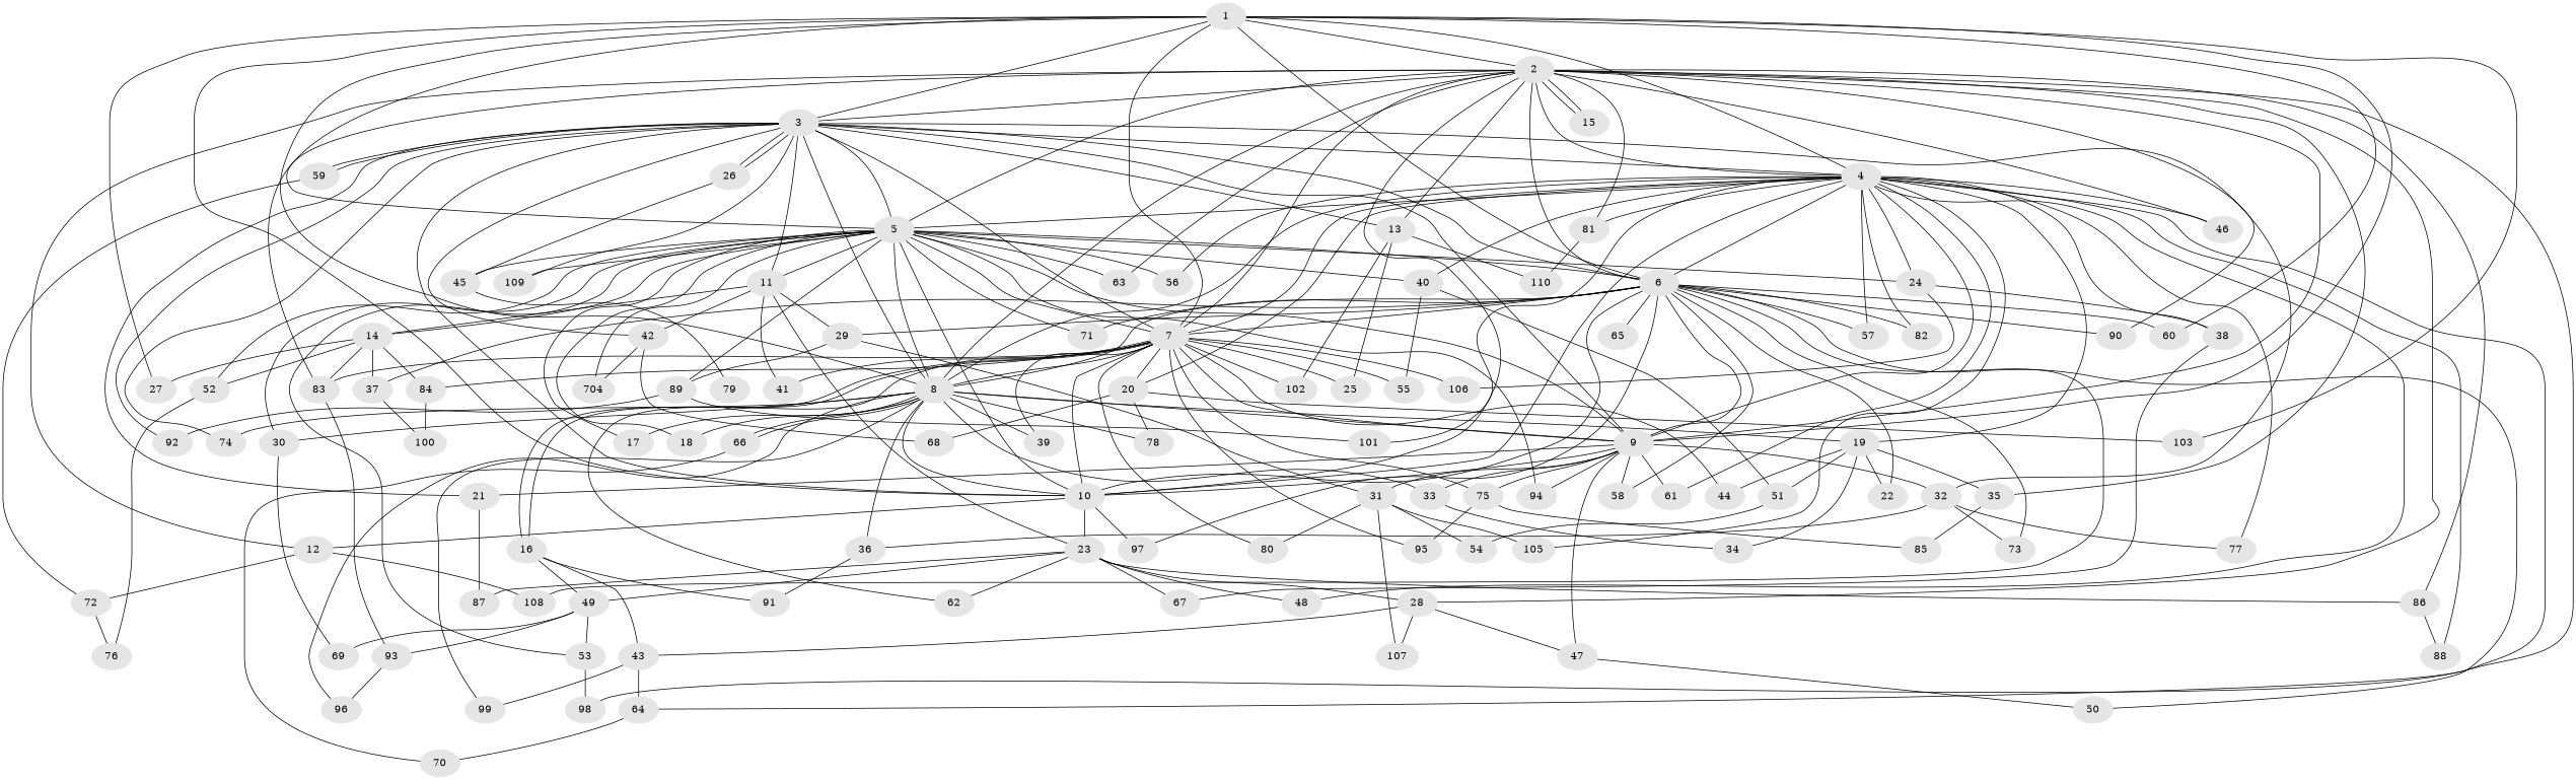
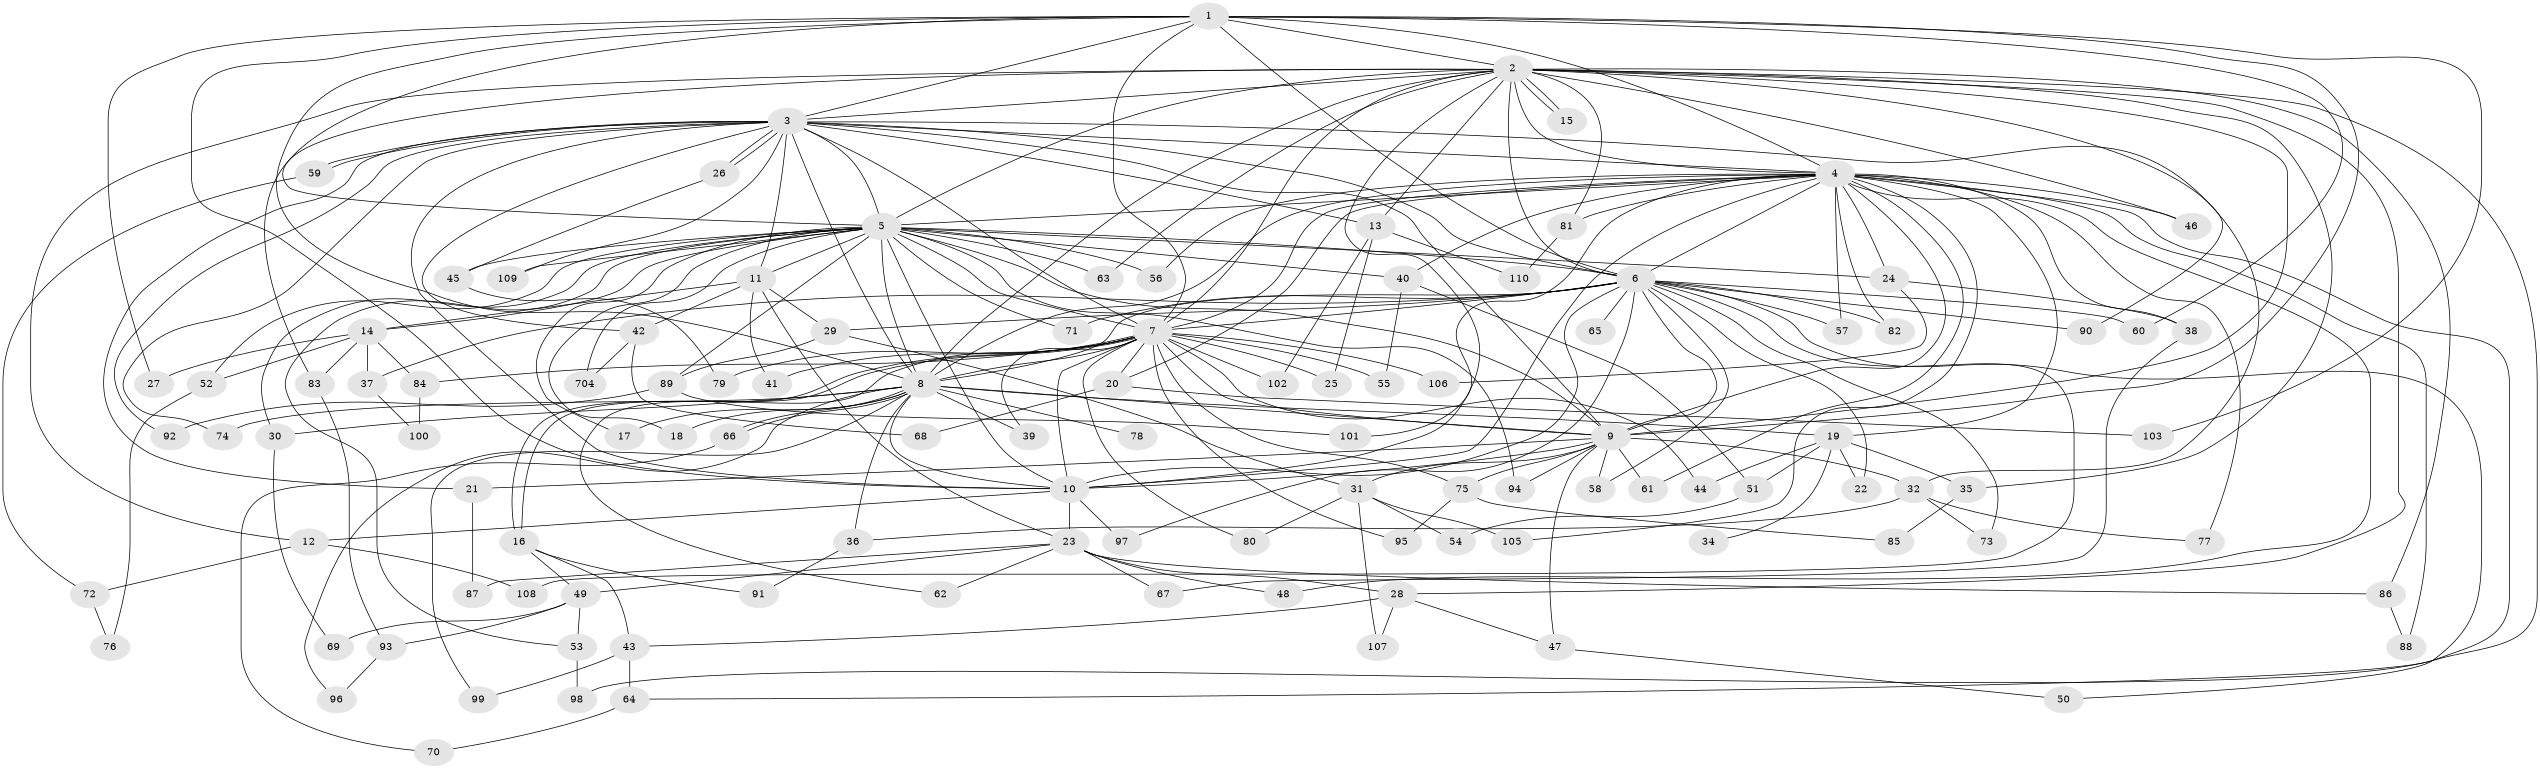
  graph {
    node [color=gray90 style=filled]
    1
    2
    3
    4
    5
    6
    7
    8
    9
    10
    27
    60
    103
    12
    13
    15
    28
    35
    46
    63
    81
    83
    86
    90
    98
    11
    21
    26
    32
    42
    59
    74
    92
    109
    19
    20
    24
    38
    40
    48
    56
    57
    61
    64
    77
    82
    88
    101
    105
    14
    17
    18
    30
    45
    52
    53
    71
    89
    94
    n60 [label=704]
    65
    22
    29
    37
    50
    58
    73
    97
    108
    16
    25
    39
    41
    44
    55
    62
    75
    79
    80
    84
    95
    102
    106
-   33
    36
    66
    78
    96
    99
    31
    47
    23
    72
    110
    43
    107
    85
    93
    87
    68
    34
    51
    67
    70
    69
    76
    100
    49
    91
    54
    1 -- 2
    1 -- 3
    1 -- 4
    1 -- 5
    1 -- 6
    1 -- 7
    1 -- 8
    1 -- 9
    1 -- 10
    1 -- 27
    1 -- 60
    1 -- 103
    2 -- 3
    2 -- 4
    2 -- 5
    2 -- 6
    2 -- 7
    2 -- 8
    2 -- 9
    2 -- 10
    2 -- 12
    2 -- 13
    2 -- 15
    2 -- 15
    2 -- 28
    2 -- 35
    2 -- 46
    2 -- 63
    2 -- 81
    2 -- 83
    2 -- 86
    2 -- 90
    2 -- 98
    3 -- 4
    3 -- 5
    3 -- 6
    3 -- 7
    3 -- 8
    3 -- 9
    3 -- 10
    3 -- 13
    3 -- 11
    3 -- 21
    3 -- 26
    3 -- 26
    3 -- 32
    3 -- 42
    3 -- 59
    3 -- 59
    3 -- 74
    3 -- 92
    3 -- 109
    4 -- 5
    4 -- 6
    4 -- 7
    4 -- 8
    4 -- 9
    4 -- 10
    4 -- 46
    4 -- 81
    4 -- 19
    4 -- 20
    4 -- 24
    4 -- 38
    4 -- 40
    4 -- 48
    4 -- 56
    4 -- 57
    4 -- 61
    4 -- 64
    4 -- 77
    4 -- 82
    4 -- 88
    4 -- 101
    4 -- 105
    5 -- 6
    5 -- 7
    5 -- 8
    5 -- 9
    5 -- 10
    5 -- 63
    5 -- 11
    5 -- 109
    5 -- 24
    5 -- 40
    5 -- 56
    5 -- 14
    5 -- 17
    5 -- 18
    5 -- 30
    5 -- 45
    5 -- 52
    5 -- 53
    5 -- 71
    5 -- 89
    5 -- 94
    5 -- n60
    6 -- 7
    6 -- 8
    6 -- 9
    6 -- 10
    6 -- 60
    6 -- 90
    6 -- 57
    6 -- 82
    6 -- 71
    6 -- 65
    6 -- 22
    6 -- 29
    6 -- 37
    6 -- 50
    6 -- 58
    6 -- 73
    6 -- 97
    6 -- 108
    7 -- 8
    7 -- 9
    7 -- 10
    7 -- 20
    7 -- 16
    7 -- 16
    7 -- 25
    7 -- 39
    7 -- 41
    7 -- 44
    7 -- 55
    7 -- 62
    7 -- 75
-   7 -- 83
+   7 -- 79
    7 -- 80
    7 -- 84
    7 -- 95
    7 -- 102
    7 -- 106
    8 -- 9
    8 -- 10
    8 -- 74
    8 -- 19
    8 -- 17
    8 -- 18
    8 -- 30
    8 -- 39
-   8 -- 33
    8 -- 36
    8 -- 66
    8 -- 66
    8 -- 78
    8 -- 96
    8 -- 99
    9 -- 10
    9 -- 21
    9 -- 32
    9 -- 61
    9 -- 94
    9 -- 58
    9 -- 75
-   9 -- 33
    9 -- 31
    9 -- 47
    10 -- 12
    10 -- 97
    10 -- 23
    12 -- 108
    12 -- 72
    13 -- 25
    13 -- 102
    13 -- 110
    28 -- 47
    28 -- 43
    28 -- 107
    35 -- 85
    81 -- 110
    83 -- 93
    86 -- 88
    11 -- 42
    11 -- 14
    11 -- 29
    11 -- 41
    11 -- 23
    21 -- 87
    26 -- 45
    32 -- 77
    32 -- 73
    32 -- 36
    42 -- n60
    42 -- 68
    59 -- 72
    19 -- 35
    19 -- 22
    19 -- 44
    19 -- 34
    19 -- 51
    20 -- 103
-   20 -- 78
    20 -- 68
    24 -- 38
    24 -- 106
    38 -- 67
    40 -- 55
    40 -- 51
    64 -- 70
    14 -- 27
    14 -- 83
    14 -- 52
    14 -- 37
    14 -- 84
    30 -- 69
    45 -- 79
    52 -- 76
    53 -- 98
    89 -- 92
    89 -- 101
    29 -- 89
    29 -- 31
    37 -- 100
    16 -- 43
    16 -- 49
    16 -- 91
    75 -- 95
    75 -- 85
    84 -- 100
-   33 -- 34
    36 -- 91
    66 -- 70
    31 -- 105
    31 -- 80
    31 -- 107
    31 -- 54
    47 -- 50
    23 -- 28
    23 -- 86
    23 -- 48
    23 -- 62
    23 -- 87
    23 -- 67
    23 -- 49
    72 -- 76
    43 -- 64
    43 -- 99
    93 -- 96
    51 -- 54
    49 -- 53
    49 -- 93
    49 -- 69
  }
